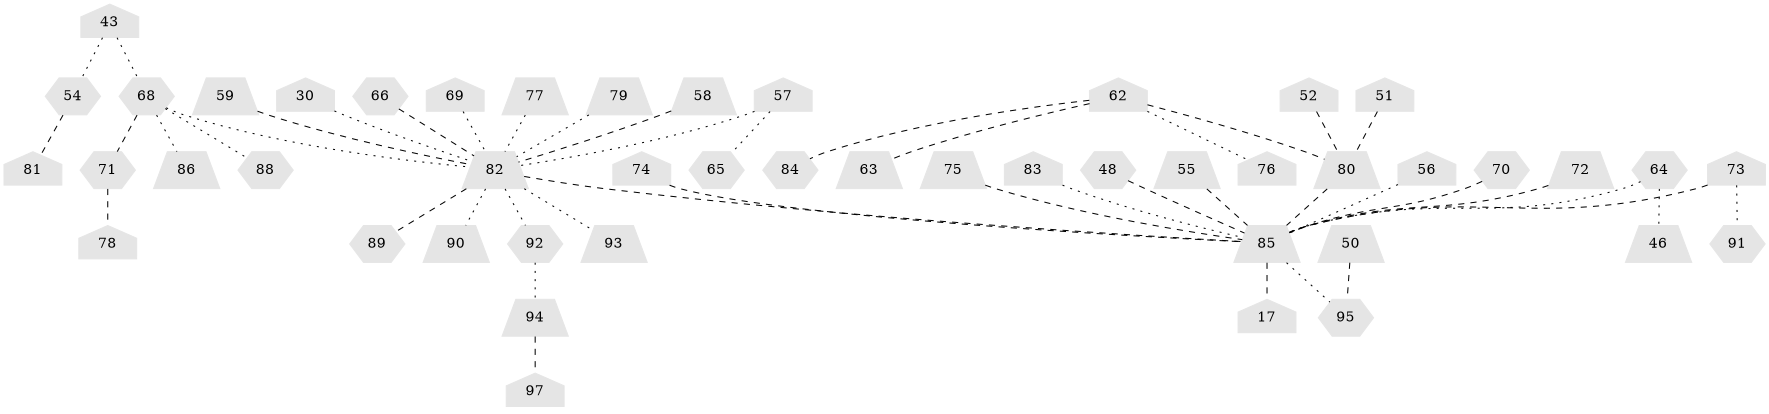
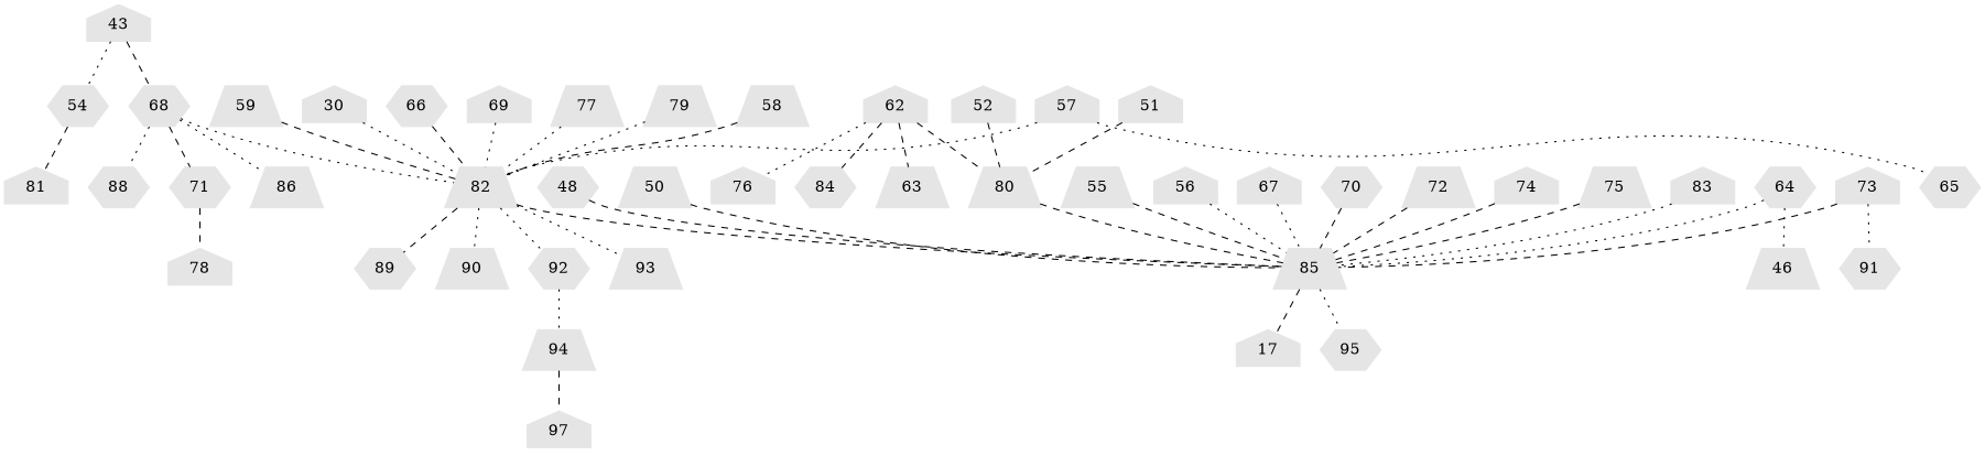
  graph {
    node [color=gray90 shape=house style=filled]
    edge [style=dashed]
    54 [shape=hexagon]
    43
    68 [shape=hexagon super="+23+31"]
    81
    82 [shape=trapezium super="+40+42+47+39+61+45"]
    71 [shape=hexagon]
    86 [shape=trapezium]
    88 [shape=hexagon]
    85 [shape=trapezium super="+5+25+53+49+27+33+34+41+46"]
    n10 [label=17]
    95 [shape=hexagon]
    48 [shape=hexagon]
    50 [shape=trapezium super="+30"]
    80 [shape=trapezium super="+16+17+28+32"]
    51
    52
    55 [shape=trapezium]
    56
    65 [shape=hexagon]
    57
    89 [shape=hexagon]
    90 [shape=trapezium]
    92 [shape=hexagon]
    93 [shape=trapezium]
    58 [shape=trapezium]
    59 [shape=trapezium]
    n27 [label=30]
    62
    63 [shape=trapezium]
    76
    84 [shape=hexagon]
    64 [shape=hexagon]
    n33 [label=46 shape=trapezium]
    66 [shape=hexagon]
+   67
    78
    69
    70 [shape=hexagon]
    72 [shape=trapezium]
    73
    91 [shape=hexagon]
    74 [super="+36"]
    75 [shape=trapezium]
    77 [shape=trapezium]
    79 [shape=trapezium]
    94 [shape=trapezium]
    83
    97
    54 -- 81
    43 -- 54 [style=dotted]
-   43 -- 68 [style=dotted]
+   43 -- 68
    68 -- 82 [style=dotted]
    68 -- 71
    68 -- 86 [style=dotted]
    68 -- 88 [style=dotted]
    82 -- 85
    82 -- 89
    82 -- 90 [style=dotted]
    82 -- 92 [style=dotted]
    82 -- 93 [style=dotted]
    71 -- 78
    85 -- n10
    85 -- 95 [style=dotted]
    48 -- 85
-   50 -- 95
+   50 -- 85
    80 -- 85
    51 -- 80
    52 -- 80
    55 -- 85
    56 -- 85 [style=dotted]
    57 -- 82 [style=dotted]
    57 -- 65 [style=dotted]
    92 -- 94 [style=dotted]
    58 -- 82
    59 -- 82
    n27 -- 82 [style=dotted]
    62 -- 80
    62 -- 63
    62 -- 76 [style=dotted]
    62 -- 84
    64 -- 85 [style=dotted]
    64 -- n33 [style=dotted]
    66 -- 82
+   67 -- 85 [style=dotted]
    69 -- 82 [style=dotted]
    70 -- 85
    72 -- 85
    73 -- 85
    73 -- 91 [style=dotted]
    74 -- 85
    75 -- 85
    77 -- 82 [style=dotted]
    79 -- 82 [style=dotted]
    94 -- 97
    83 -- 85 [style=dotted]
  }
